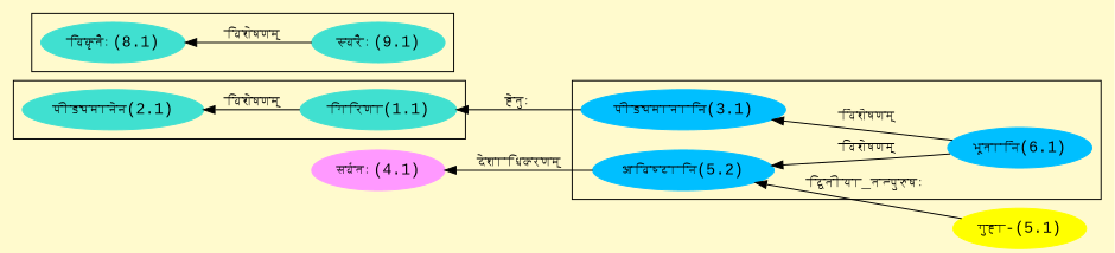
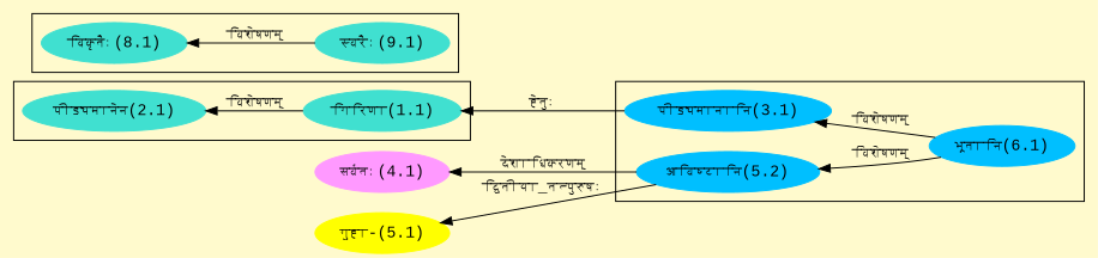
  digraph {
    bgcolor=lemonchiffon1
    compound=true
    fontname="Liberation Mono"
    rankdir=LR
    node [color="#40E0D0" fontname="Liberation Mono" style=filled]
    edge [dir=back fontname="Liberation Mono"]
    n1 [label="पीड्यमानेन(2.1)"]
    n2 [label="गिरिणा(1.1)"]
    n3 [color="#00BFFF" label="पीड्यमानानि(3.1)"]
    n4 [color="#00BFFF" label="भूतानि(6.1)"]
    n5 [color="#00BFFF" label="आविष्टानि(5.2)"]
    n6 [label="विकृतैः(8.1)"]
    n7 [label="स्वरैः(9.1)"]
    n8 [color="#FF99FF" label="सर्वतः(4.1)"]
    n9 [color="#FFFF00" label="गुहा-(5.1)"]
    subgraph cluster_1 {
      n1
      n2
    }
    subgraph cluster_2 {
      n3
      n4
      n5
    }
    subgraph cluster_3 {
      n6
      n7
    }
    n1 -> n2 [label="विशेषणम्"]
    n2 -> n3 [label="हेतुः"]
    n3 -> n4 [label="विशेषणम्"]
    n5 -> n4 [label="विशेषणम्"]
    n6 -> n7 [label="विशेषणम्"]
    n8 -> n5 [label="देशाधिकरणम्"]
-   n5 -> n9 [label="द्वितीया_तत्पुरुषः"]
+   n9 -> n5 [label="द्वितीया_तत्पुरुषः"]
  }
